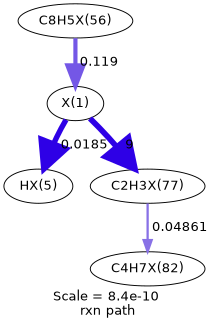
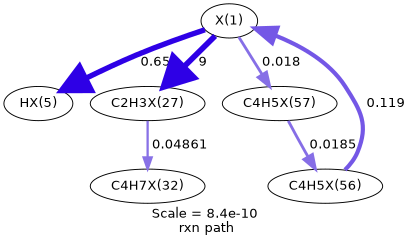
  digraph {
    fontname=Helvetica
    label="Scale = 8.4e-10\l rxn path"
    node [fontname=Helvetica]
    edge [fontname=Helvetica]
    n1 [label="X(1)"]
    n2 [label="HX(5)"]
-   n3 [label="C2H3X(77)"]
-   n5 [label="C4H7X(82)"]
-   n6 [label="C8H5X(56)"]
-   n1 -> n2 [arrowsize=2.84 color="0.7, 1.15, 0.9" label=" 0.0185" style="setlinewidth(5.68)"]
+   n3 [label="C2H3X(27)"]
+   n4 [label="C4H5X(57)"]
+   n5 [label="C4H7X(32)"]
+   n6 [label="C4H5X(56)"]
+   n1 -> n2 [arrowsize=2.84 color="0.7, 1.15, 0.9" label=" 0.653" style="setlinewidth(5.68)"]
    n1 -> n3 [arrowsize=3 color="0.7, 1.5, 0.9" label=" 9" style="setlinewidth(6)"]
+   n1 -> n4 [arrowsize=1.48 color="0.7, 0.518, 0.9" label=" 0.018" style="setlinewidth(2.97)"]
    n3 -> n5 [arrowsize=1.21 color="0.7, 0.509, 0.9" label=" 0.04861" style="setlinewidth(2.41)"]
+   n4 -> n6 [arrowsize=1.49 color="0.7, 0.519, 0.9" label=" 0.0185" style="setlinewidth(2.99)"]
    n6 -> n1 [arrowsize=2.2 color="0.7, 0.619, 0.9" label=" 0.119" style="setlinewidth(4.39)"]
  }
